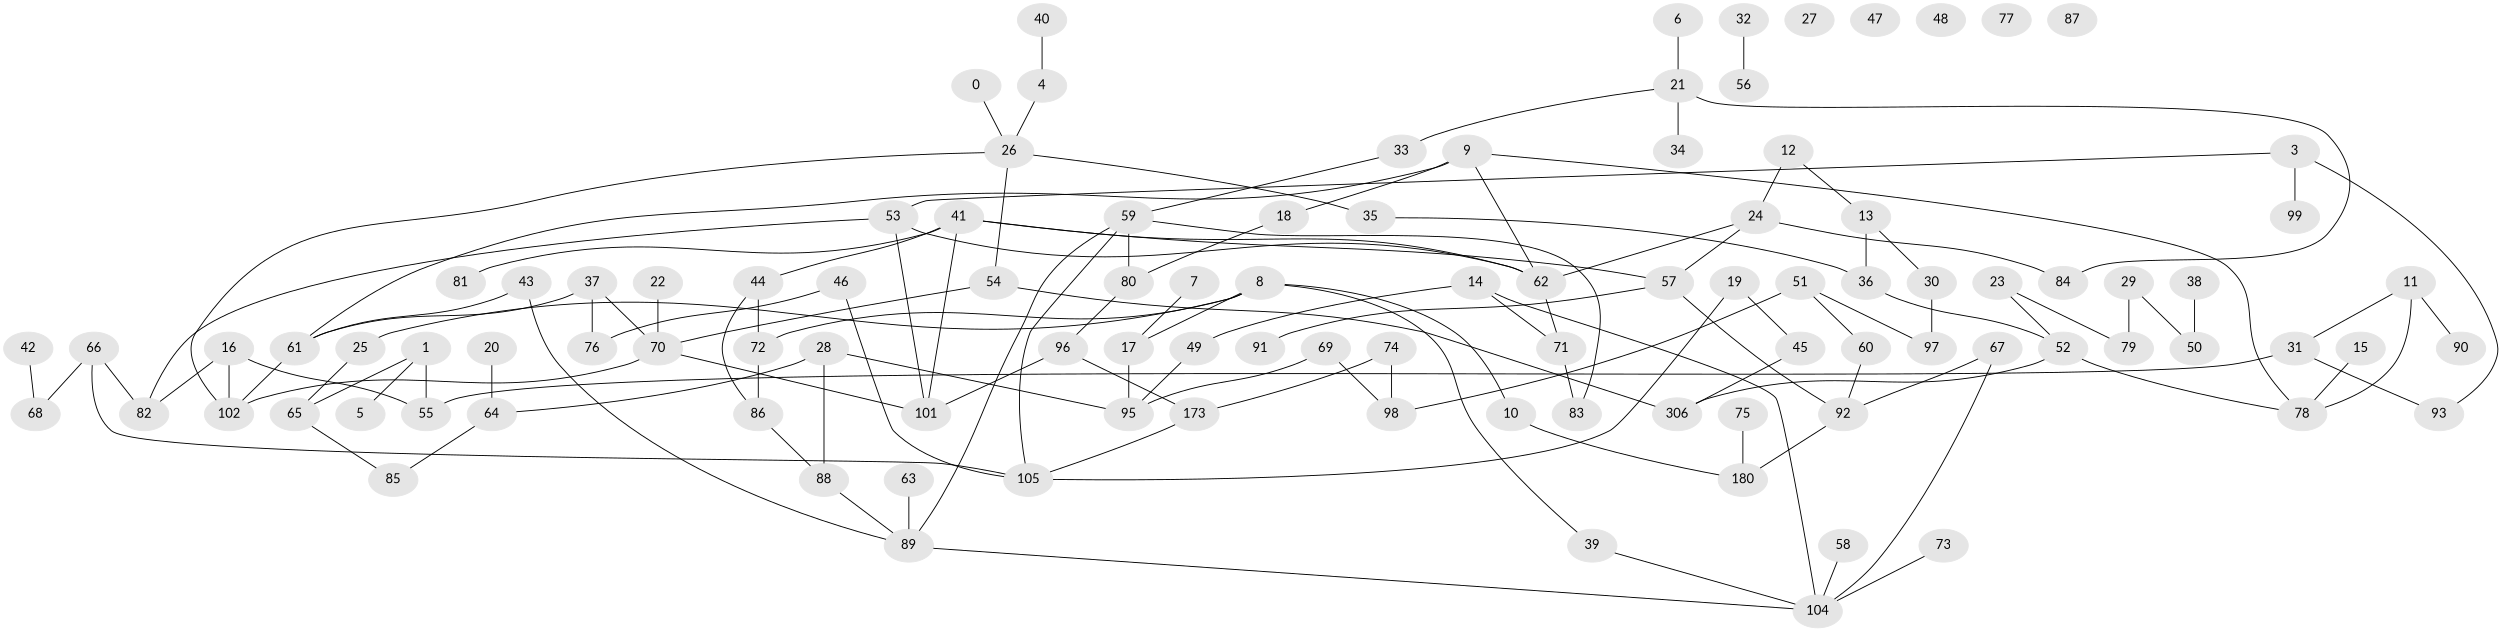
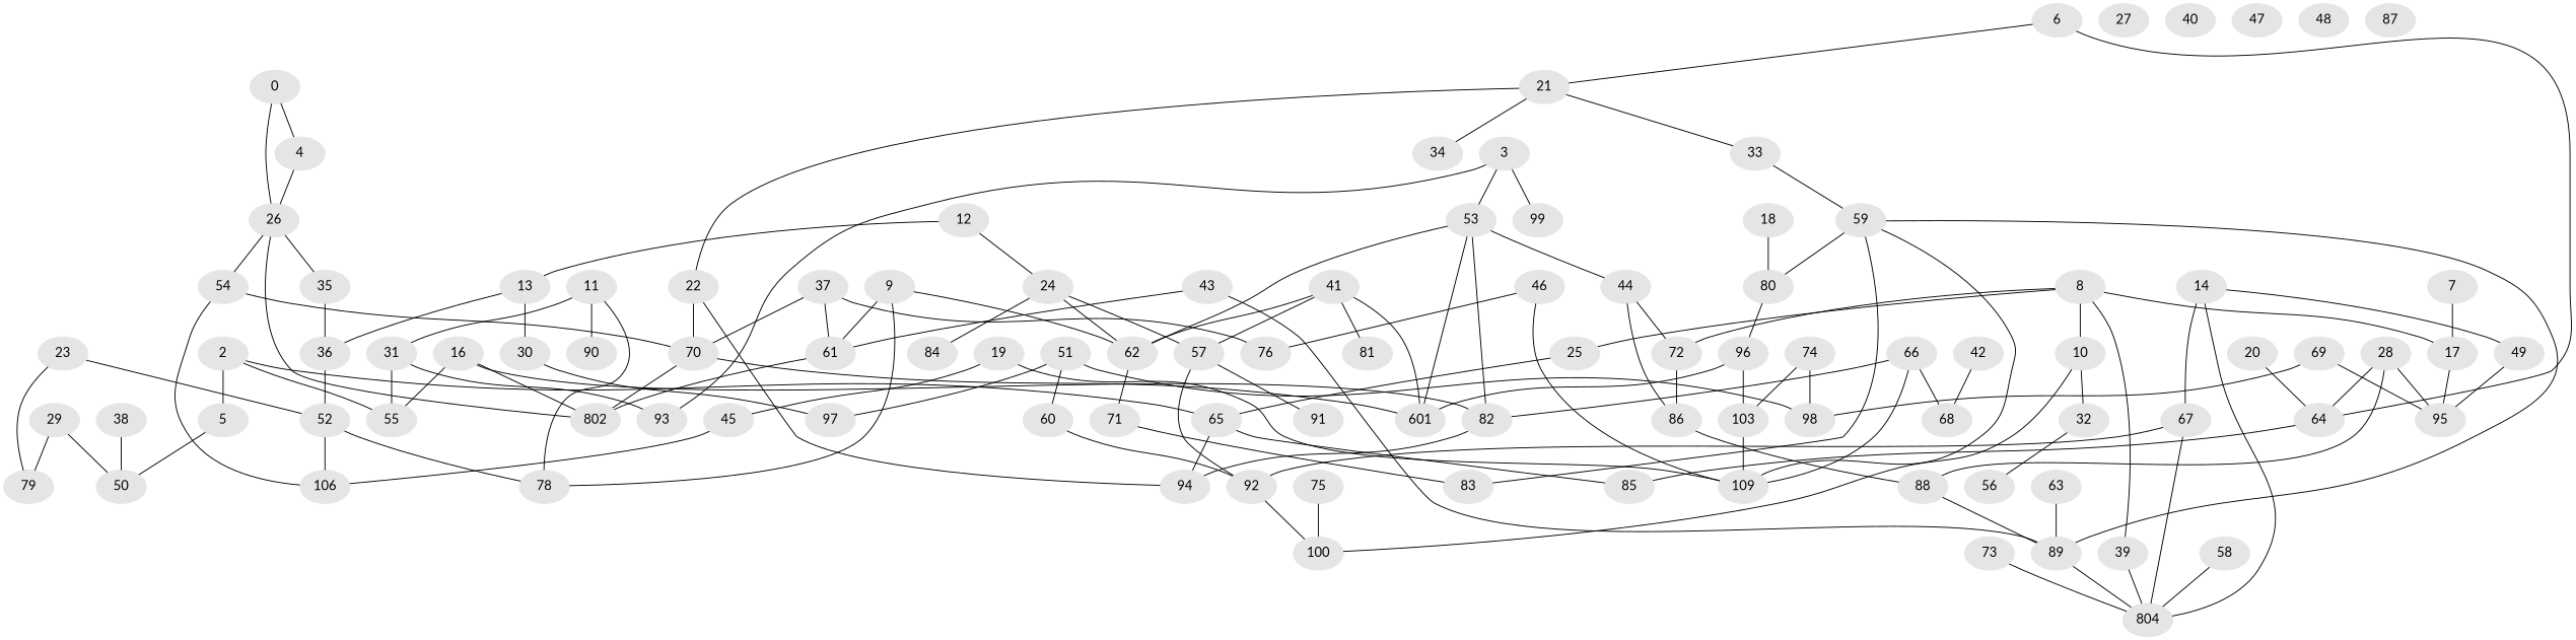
  graph {
    fontname=Lato
    node [color=gray90 fontname=Lato style=filled]
    edge [fontname=Lato]
-   1
+   1 [label=2]
    5
    55
    65
    50
+   94
    85
    n8 [label=0]
    4
    26
-   102
+   102 [label=802]
    35
    54
    3
    53
    93
    99
    62
    82
-   101
+   101 [label=601]
    6
    21
    64
    22
    33
    34
    7
    17
    95
    8
    10
    25
    39
    72
    32
-   100 [label=180]
-   104
+   100
+   104 [label=804]
    86
    9
    18
    61
    78
    80
    71
    56
    11
    31
    90
    12
    13
    24
    30
    36
    57
    84
    97
    52
    14
    49
    83
-   15
    16
    96
    19
    45
-   105
-   106 [label=306]
+   105 [label=109]
+   106
    20
    70
    59
    23
    79
    91
    92
    27
    28
    88
    89
    29
    37
    76
    38
    40
    41
    44
    81
    42
    68
    43
    46
    47
    48
    51
    60
    98
    58
    63
    66
    67
    69
    73
    74
-   103 [label=173]
+   103
    75
-   77
    87
    1 -- 5
    1 -- 55
    1 -- 65
+   5 -- 50
+   65 -- 94
    65 -- 85
-   40 -- 4
+   n8 -- 4
    n8 -- 26
    4 -- 26
    26 -- 102
    26 -- 35
    26 -- 54
    35 -- 36
    54 -- 106
    54 -- 70
    3 -- 53
    3 -- 93
    3 -- 99
    53 -- 62
    53 -- 82
    53 -- 101
    62 -- 71
+   82 -- 94
    6 -- 21
-   21 -- 84
+   6 -- 64
+   21 -- 22
    21 -- 33
    21 -- 34
    64 -- 85
+   22 -- 94
    22 -- 70
    33 -- 59
    7 -- 17
    17 -- 95
    8 -- 17
    8 -- 10
    8 -- 25
    8 -- 39
    8 -- 72
+   10 -- 32
    10 -- 100
    25 -- 65
    39 -- 104
    72 -- 86
    32 -- 56
    86 -- 88
    9 -- 62
-   9 -- 18
    9 -- 61
    9 -- 78
    18 -- 80
    61 -- 102
    80 -- 96
    71 -- 83
    11 -- 78
    11 -- 31
    11 -- 90
    31 -- 55
    31 -- 93
    12 -- 13
    12 -- 24
    13 -- 30
    13 -- 36
    24 -- 62
    24 -- 57
    24 -- 84
    30 -- 97
    36 -- 52
    57 -- 91
    57 -- 92
    52 -- 78
    52 -- 106
    14 -- 104
-   14 -- 71
+   14 -- 67
    14 -- 49
    49 -- 95
-   15 -- 78
    16 -- 55
    16 -- 102
    16 -- 82
    96 -- 101
    96 -- 103
    19 -- 45
    19 -- 105
    45 -- 106
    20 -- 64
    70 -- 102
    70 -- 101
    59 -- 80
    59 -- 83
    59 -- 105
    59 -- 89
    23 -- 52
    23 -- 79
    92 -- 100
    28 -- 64
    28 -- 95
    28 -- 88
    88 -- 89
    89 -- 104
    29 -- 50
    29 -- 79
    37 -- 61
    37 -- 70
    37 -- 76
    38 -- 50
    41 -- 62
    41 -- 101
    41 -- 57
-   41 -- 44
+   53 -- 44
    41 -- 81
    44 -- 72
    44 -- 86
    42 -- 68
    43 -- 61
    43 -- 89
    46 -- 105
    46 -- 76
    51 -- 97
    51 -- 60
    51 -- 98
    60 -- 92
    58 -- 104
    63 -- 89
    66 -- 82
    66 -- 105
    66 -- 68
    67 -- 104
    67 -- 92
    69 -- 95
    69 -- 98
    73 -- 104
    74 -- 98
    74 -- 103
    103 -- 105
    75 -- 100
  }
